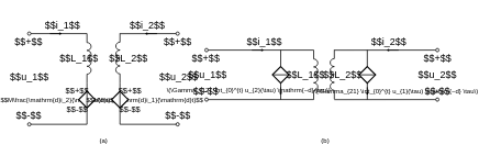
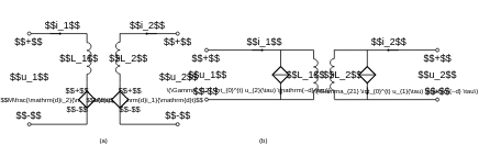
  <mxCell id="0" />
  <mxCell id="1" parent="0" />
  <mxCell id="2" value="$$-$$" style="text;html=1;resizable=1;autosize=1;align=center;verticalAlign=middle;points=[];fillColor=none;strokeColor=none;rounded=0;movable=1;rotatable=1;deletable=1;editable=1;connectable=0;fontSize=10;" vertex="1" parent="1"><mxGeometry x="83.5" y="121.25" width="15" height="20" as="geometry" /></mxCell>
  <mxCell id="3" value="$$+$$" style="text;html=1;resizable=1;autosize=1;align=center;verticalAlign=middle;points=[];fillColor=none;strokeColor=none;rounded=0;movable=1;rotatable=1;deletable=1;editable=1;connectable=0;fontSize=10;" vertex="1" parent="1"><mxGeometry x="83" y="98.75" width="16" height="20" as="geometry" /></mxCell>
  <mxCell id="4" value="$$i_2$$" style="text;html=1;resizable=1;autosize=1;align=center;verticalAlign=middle;points=[];fillColor=none;strokeColor=none;rounded=0;fontSize=12;connectable=1;movable=1;rotatable=1;deletable=1;editable=1;" parent="1" vertex="1"><mxGeometry x="168" y="20" width="15" height="20" as="geometry" /></mxCell>
  <mxCell id="5" value="$$i_1$$" style="text;html=1;resizable=1;autosize=1;align=center;verticalAlign=middle;points=[];fillColor=none;strokeColor=none;rounded=0;fontSize=12;connectable=1;movable=1;rotatable=1;deletable=1;editable=1;" parent="1" vertex="1"><mxGeometry x="63" y="20" width="20" height="20" as="geometry" /></mxCell>
  <mxCell id="6" value="" style="pointerEvents=1;verticalLabelPosition=bottom;shadow=0;dashed=0;align=center;html=1;verticalAlign=top;shape=mxgraph.electrical.inductors.inductor_3;direction=south;deletable=1;fixDash=0;snapToPoint=0;comic=0;sketch=0;strokeWidth=1;" parent="1" vertex="1"><mxGeometry x="103" y="40" width="5" height="60" as="geometry" /></mxCell>
  <mxCell id="7" value="" style="endArrow=none;html=1;rounded=0;startArrow=oval;startFill=0;endSize=4;startSize=4;deletable=1;fixDash=0;snapToPoint=0;" parent="1" edge="1"><mxGeometry width="50" height="50" relative="1" as="geometry"><mxPoint x="33" y="40" as="sourcePoint" /><mxPoint x="103" y="40" as="targetPoint" /></mxGeometry></mxCell>
  <mxCell id="8" value="" style="endArrow=none;html=1;rounded=0;startArrow=oval;startFill=0;endSize=4;startSize=4;deletable=1;fixDash=0;snapToPoint=0;" parent="1" edge="1"><mxGeometry width="50" height="50" relative="1" as="geometry"><mxPoint x="33" y="150" as="sourcePoint" /><mxPoint x="103" y="150" as="targetPoint" /></mxGeometry></mxCell>
  <mxCell id="9" value="" style="pointerEvents=1;verticalLabelPosition=bottom;shadow=0;dashed=0;align=center;html=1;verticalAlign=top;shape=mxgraph.electrical.inductors.inductor_3;direction=north;deletable=1;fixDash=0;snapToPoint=0;" parent="1" vertex="1"><mxGeometry x="138" y="39.58" width="5" height="60" as="geometry" /></mxCell>
  <mxCell id="10" value="" style="endArrow=none;html=1;rounded=0;startArrow=oval;startFill=0;endSize=4;startSize=4;deletable=1;fixDash=0;snapToPoint=0;" parent="1" edge="1"><mxGeometry width="50" height="50" relative="1" as="geometry"><mxPoint x="213" y="40" as="sourcePoint" /><mxPoint x="143" y="40.08" as="targetPoint" /></mxGeometry></mxCell>
  <mxCell id="11" value="" style="endArrow=none;html=1;rounded=0;startArrow=oval;startFill=0;endSize=4;startSize=4;deletable=1;fixDash=0;snapToPoint=0;" parent="1" edge="1"><mxGeometry width="50" height="50" relative="1" as="geometry"><mxPoint x="213" y="150" as="sourcePoint" /><mxPoint x="143" y="150" as="targetPoint" /></mxGeometry></mxCell>
  <mxCell id="12" value="" style="endArrow=classic;html=1;rounded=0;fontSize=12;startSize=4;endSize=1;strokeWidth=1;jumpSize=6;" parent="1" edge="1"><mxGeometry width="50" height="50" relative="1" as="geometry"><mxPoint x="188" y="40" as="sourcePoint" /><mxPoint x="173" y="40" as="targetPoint" /></mxGeometry></mxCell>
  <mxCell id="13" value="" style="endArrow=classic;html=1;rounded=0;fontSize=12;startSize=4;endSize=1;strokeWidth=1;jumpSize=6;" parent="1" edge="1"><mxGeometry width="50" height="50" relative="1" as="geometry"><mxPoint x="58" y="40" as="sourcePoint" /><mxPoint x="73" y="40" as="targetPoint" /></mxGeometry></mxCell>
  <mxCell id="14" value="$$L_1$$" style="text;html=1;resizable=1;autosize=1;align=center;verticalAlign=middle;points=[];fillColor=none;strokeColor=none;rounded=0;fontSize=12;connectable=1;movable=1;rotatable=1;deletable=1;editable=1;" parent="1" vertex="1"><mxGeometry x="83" y="61" width="20" height="20" as="geometry" /></mxCell>
  <mxCell id="15" value="$$L_2$$" style="text;html=1;resizable=1;autosize=1;align=center;verticalAlign=middle;points=[];fillColor=none;strokeColor=none;rounded=0;fontSize=12;connectable=1;movable=1;rotatable=1;deletable=1;editable=1;" parent="1" vertex="1"><mxGeometry x="143" y="61" width="20" height="20" as="geometry" /></mxCell>
  <mxCell id="16" value="$$M\frac{\mathrm{d}i_2}{\mathrm{d}t}$$" style="text;html=1;resizable=1;autosize=1;align=center;verticalAlign=middle;points=[];fillColor=none;strokeColor=none;rounded=0;fontSize=8;movable=1;rotatable=1;deletable=1;editable=1;connectable=1;" vertex="1" parent="1"><mxGeometry x="53.5" y="102.5" width="30" height="35" as="geometry" /></mxCell>
  <mxCell id="17" value="" style="pointerEvents=1;verticalLabelPosition=bottom;shadow=0;dashed=0;align=center;html=1;verticalAlign=top;shape=mxgraph.electrical.signal_sources.source;aspect=fixed;points=[[0.5,0,0],[1,0.5,0],[0.5,1,0],[0,0.5,0]];elSignalType=none;elSourceType=dependent;strokeWidth=1.5;" vertex="1" parent="1"><mxGeometry x="93" y="110" width="20" height="20" as="geometry" /></mxCell>
  <mxCell id="18" value="" style="endArrow=none;html=1;rounded=0;fontSize=12;startSize=4;endSize=1;strokeWidth=1;jumpStyle=none;jumpSize=6;entryX=0.5;entryY=0;entryDx=0;entryDy=0;entryPerimeter=0;exitX=0.5;exitY=1;exitDx=0;exitDy=0;exitPerimeter=0;" edge="1" parent="1" source="17" target="17"><mxGeometry width="50" height="50" relative="1" as="geometry"><mxPoint x="73" y="125" as="sourcePoint" /><mxPoint x="133" y="55" as="targetPoint" /></mxGeometry></mxCell>
  <mxCell id="19" value="" style="endArrow=none;html=1;rounded=0;entryX=1;entryY=1;entryDx=0;entryDy=0;entryPerimeter=0;exitX=0.5;exitY=0;exitDx=0;exitDy=0;exitPerimeter=0;" edge="1" parent="1" source="17" target="6"><mxGeometry width="50" height="50" relative="1" as="geometry"><mxPoint x="113" y="140" as="sourcePoint" /><mxPoint x="163" y="90" as="targetPoint" /></mxGeometry></mxCell>
  <mxCell id="20" value="" style="endArrow=none;html=1;rounded=0;entryX=0.5;entryY=1;entryDx=0;entryDy=0;entryPerimeter=0;" edge="1" parent="1" target="17"><mxGeometry width="50" height="50" relative="1" as="geometry"><mxPoint x="103" y="150" as="sourcePoint" /><mxPoint x="153" y="100" as="targetPoint" /></mxGeometry></mxCell>
  <mxCell id="21" value="$$+$$" style="text;html=1;resizable=1;autosize=1;align=center;verticalAlign=middle;points=[];fillColor=none;strokeColor=none;rounded=0;fontSize=12;movable=1;rotatable=1;deletable=1;editable=1;connectable=0;fixDash=0;snapToPoint=0;" vertex="1" parent="1"><mxGeometry x="20.5" y="41" width="22.5" height="20" as="geometry" /></mxCell>
  <mxCell id="22" value="$$-$$" style="text;html=1;resizable=1;autosize=1;align=center;verticalAlign=middle;points=[];fillColor=none;strokeColor=none;rounded=0;fontSize=12;movable=1;rotatable=1;deletable=1;editable=1;connectable=0;fixDash=0;snapToPoint=0;" vertex="1" parent="1"><mxGeometry x="22.5" y="130" width="18.5" height="20" as="geometry" /></mxCell>
  <mxCell id="23" value="$$u_1$$" style="text;html=1;resizable=1;autosize=1;align=center;verticalAlign=middle;points=[];fillColor=none;strokeColor=none;rounded=0;fontSize=12;movable=1;rotatable=1;deletable=1;editable=1;connectable=0;fixDash=0;snapToPoint=0;" vertex="1" parent="1"><mxGeometry x="23" y="82.5" width="20" height="20" as="geometry" /></mxCell>
  <mxCell id="24" value="$$-$$" style="text;html=1;resizable=1;autosize=1;align=center;verticalAlign=middle;points=[];fillColor=none;strokeColor=none;rounded=0;movable=1;rotatable=1;deletable=1;editable=1;connectable=0;fontSize=10;" vertex="1" parent="1"><mxGeometry x="147.5" y="121.25" width="15" height="20" as="geometry" /></mxCell>
  <mxCell id="25" value="$$+$$" style="text;html=1;resizable=1;autosize=1;align=center;verticalAlign=middle;points=[];fillColor=none;strokeColor=none;rounded=0;movable=1;rotatable=1;deletable=1;editable=1;connectable=0;fontSize=10;" vertex="1" parent="1"><mxGeometry x="147" y="98.75" width="16" height="20" as="geometry" /></mxCell>
  <mxCell id="26" value="$$M\frac{\mathrm{d}i_1}{\mathrm{d}t}$$" style="text;html=1;resizable=1;autosize=1;align=center;verticalAlign=middle;points=[];fillColor=none;strokeColor=none;rounded=0;fontSize=8;movable=1;rotatable=1;deletable=1;editable=1;connectable=1;" vertex="1" parent="1"><mxGeometry x="153" y="110" width="40" height="20" as="geometry" /></mxCell>
  <mxCell id="27" value="" style="pointerEvents=1;verticalLabelPosition=bottom;shadow=0;dashed=0;align=center;html=1;verticalAlign=top;shape=mxgraph.electrical.signal_sources.source;aspect=fixed;points=[[0.5,0,0],[1,0.5,0],[0.5,1,0],[0,0.5,0]];elSignalType=none;elSourceType=dependent;strokeWidth=1.5;" vertex="1" parent="1"><mxGeometry x="133" y="110" width="20" height="20" as="geometry" /></mxCell>
  <mxCell id="28" value="" style="endArrow=none;html=1;rounded=0;fontSize=12;startSize=4;endSize=1;strokeWidth=1;jumpStyle=none;jumpSize=6;entryX=0.5;entryY=0;entryDx=0;entryDy=0;entryPerimeter=0;exitX=0.5;exitY=1;exitDx=0;exitDy=0;exitPerimeter=0;" edge="1" parent="1" source="27" target="27"><mxGeometry width="50" height="50" relative="1" as="geometry"><mxPoint x="152.5" y="120.63" as="sourcePoint" /><mxPoint x="212.5" y="50.63" as="targetPoint" /></mxGeometry></mxCell>
  <mxCell id="29" value="" style="endArrow=none;html=1;rounded=0;entryX=0;entryY=1;entryDx=0;entryDy=0;entryPerimeter=0;exitX=0.5;exitY=0;exitDx=0;exitDy=0;exitPerimeter=0;" edge="1" parent="1" source="27" target="9"><mxGeometry width="50" height="50" relative="1" as="geometry"><mxPoint x="192.5" y="135.63" as="sourcePoint" /><mxPoint x="182.5" y="95.63" as="targetPoint" /></mxGeometry></mxCell>
  <mxCell id="30" value="" style="endArrow=none;html=1;rounded=0;entryX=0.5;entryY=1;entryDx=0;entryDy=0;entryPerimeter=0;" edge="1" parent="1" target="27"><mxGeometry width="50" height="50" relative="1" as="geometry"><mxPoint x="143" y="150" as="sourcePoint" /><mxPoint x="232.5" y="95.63" as="targetPoint" /></mxGeometry></mxCell>
  <mxCell id="31" value="$$+$$" style="text;html=1;resizable=1;autosize=1;align=center;verticalAlign=middle;points=[];fillColor=none;strokeColor=none;rounded=0;fontSize=12;movable=1;rotatable=1;deletable=1;editable=1;connectable=0;fixDash=0;snapToPoint=0;" vertex="1" parent="1"><mxGeometry x="202" y="41" width="22.5" height="20" as="geometry" /></mxCell>
  <mxCell id="32" value="$$-$$" style="text;html=1;resizable=1;autosize=1;align=center;verticalAlign=middle;points=[];fillColor=none;strokeColor=none;rounded=0;fontSize=12;movable=1;rotatable=1;deletable=1;editable=1;connectable=0;fixDash=0;snapToPoint=0;" vertex="1" parent="1"><mxGeometry x="204" y="130" width="18.5" height="20" as="geometry" /></mxCell>
  <mxCell id="33" value="$$u_2$$" style="text;html=1;resizable=1;autosize=1;align=center;verticalAlign=middle;points=[];fillColor=none;strokeColor=none;rounded=0;fontSize=12;movable=1;rotatable=1;deletable=1;editable=1;connectable=0;fixDash=0;snapToPoint=0;" vertex="1" parent="1"><mxGeometry x="204" y="82.5" width="20" height="20" as="geometry" /></mxCell>
  <mxCell id="34" value="(a)" style="text;html=1;align=center;verticalAlign=middle;resizable=0;points=[];autosize=1;strokeColor=none;fillColor=none;fontSize=8;" vertex="1" parent="1"><mxGeometry x="108" y="160" width="30" height="20" as="geometry" /></mxCell>
  <mxCell id="35" value="$$i_2$$" style="text;html=1;resizable=1;autosize=1;align=center;verticalAlign=middle;points=[];fillColor=none;strokeColor=none;rounded=0;fontSize=12;connectable=1;movable=1;rotatable=1;deletable=1;editable=1;" vertex="1" parent="1"><mxGeometry x="461" y="40" width="15" height="20" as="geometry" /></mxCell>
  <mxCell id="36" value="$$i_1$$" style="text;html=1;resizable=1;autosize=1;align=center;verticalAlign=middle;points=[];fillColor=none;strokeColor=none;rounded=0;fontSize=12;connectable=1;movable=1;rotatable=1;deletable=1;editable=1;" vertex="1" parent="1"><mxGeometry x="308" y="40" width="20" height="20" as="geometry" /></mxCell>
  <mxCell id="37" value="" style="pointerEvents=1;verticalLabelPosition=bottom;shadow=0;dashed=0;align=center;html=1;verticalAlign=top;shape=mxgraph.electrical.inductors.inductor_3;direction=south;deletable=1;fixDash=0;snapToPoint=0;comic=0;sketch=0;strokeWidth=1;" vertex="1" parent="1"><mxGeometry x="378" y="60" width="5" height="60" as="geometry" /></mxCell>
  <mxCell id="38" value="" style="endArrow=none;html=1;rounded=0;startArrow=oval;startFill=0;endSize=4;startSize=4;deletable=1;fixDash=0;snapToPoint=0;" edge="1" parent="1"><mxGeometry width="50" height="50" relative="1" as="geometry"><mxPoint x="248" y="60" as="sourcePoint" /><mxPoint x="378" y="60" as="targetPoint" /></mxGeometry></mxCell>
  <mxCell id="39" value="" style="endArrow=none;html=1;rounded=0;startArrow=oval;startFill=0;endSize=4;startSize=4;deletable=1;fixDash=0;snapToPoint=0;entryX=1;entryY=1;entryDx=0;entryDy=0;entryPerimeter=0;" edge="1" parent="1" target="37"><mxGeometry width="50" height="50" relative="1" as="geometry"><mxPoint x="248" y="120" as="sourcePoint" /><mxPoint x="377" y="135" as="targetPoint" /></mxGeometry></mxCell>
  <mxCell id="40" value="" style="pointerEvents=1;verticalLabelPosition=bottom;shadow=0;dashed=0;align=center;html=1;verticalAlign=top;shape=mxgraph.electrical.inductors.inductor_3;direction=north;deletable=1;fixDash=0;snapToPoint=0;" vertex="1" parent="1"><mxGeometry x="398" y="59.58" width="5" height="60" as="geometry" /></mxCell>
  <mxCell id="41" value="" style="endArrow=none;html=1;rounded=0;startArrow=oval;startFill=0;endSize=4;startSize=4;deletable=1;fixDash=0;snapToPoint=0;" edge="1" parent="1"><mxGeometry width="50" height="50" relative="1" as="geometry"><mxPoint x="528" y="60" as="sourcePoint" /><mxPoint x="403" y="60.08" as="targetPoint" /></mxGeometry></mxCell>
  <mxCell id="42" value="" style="endArrow=classic;html=1;rounded=0;fontSize=12;startSize=4;endSize=1;strokeWidth=1;jumpSize=6;" edge="1" parent="1"><mxGeometry width="50" height="50" relative="1" as="geometry"><mxPoint x="481" y="60" as="sourcePoint" /><mxPoint x="466" y="60" as="targetPoint" /></mxGeometry></mxCell>
  <mxCell id="43" value="" style="endArrow=classic;html=1;rounded=0;fontSize=12;startSize=4;endSize=1;strokeWidth=1;jumpSize=6;" edge="1" parent="1"><mxGeometry width="50" height="50" relative="1" as="geometry"><mxPoint x="303" y="60" as="sourcePoint" /><mxPoint x="318" y="60" as="targetPoint" /></mxGeometry></mxCell>
  <mxCell id="44" value="$$L_1$$" style="text;html=1;resizable=1;autosize=1;align=center;verticalAlign=middle;points=[];fillColor=none;strokeColor=none;rounded=0;fontSize=12;connectable=1;movable=1;rotatable=1;deletable=1;editable=1;" vertex="1" parent="1"><mxGeometry x="358" y="81" width="20" height="20" as="geometry" /></mxCell>
  <mxCell id="45" value="$$L_2$$" style="text;html=1;resizable=1;autosize=1;align=center;verticalAlign=middle;points=[];fillColor=none;strokeColor=none;rounded=0;fontSize=12;connectable=1;movable=1;rotatable=1;deletable=1;editable=1;" vertex="1" parent="1"><mxGeometry x="403" y="81" width="20" height="20" as="geometry" /></mxCell>
  <mxCell id="46" value="\(\Gamma_{12} \int_{0}^{t} u_{2}(\tau) \mathrm{~d} \tau\)" style="text;html=1;resizable=1;autosize=1;align=center;verticalAlign=middle;points=[];fillColor=none;strokeColor=none;rounded=0;fontSize=8;movable=1;rotatable=1;deletable=1;editable=1;connectable=0;" vertex="1" parent="1"><mxGeometry x="263" y="98.75" width="72" height="20" as="geometry" /></mxCell>
  <mxCell id="47" value="" style="pointerEvents=1;verticalLabelPosition=bottom;shadow=0;dashed=0;align=center;html=1;verticalAlign=top;shape=mxgraph.electrical.signal_sources.source;aspect=fixed;points=[[0.5,0,0],[1,0.5,0],[0.5,1,0],[0,0.5,0]];elSignalType=none;elSourceType=dependent;strokeWidth=1.5;direction=south;" vertex="1" parent="1"><mxGeometry x="328" y="80" width="20" height="20" as="geometry" /></mxCell>
  <mxCell id="48" value="" style="endArrow=none;html=1;rounded=0;fontSize=12;startSize=4;endSize=1;strokeWidth=1;jumpStyle=none;jumpSize=6;entryX=0.5;entryY=0;entryDx=0;entryDy=0;entryPerimeter=0;exitX=0.5;exitY=1;exitDx=0;exitDy=0;exitPerimeter=0;" edge="1" parent="1" source="47" target="47"><mxGeometry width="50" height="50" relative="1" as="geometry"><mxPoint x="308" y="94.58" as="sourcePoint" /><mxPoint x="368" y="24.58" as="targetPoint" /></mxGeometry></mxCell>
  <mxCell id="49" value="" style="endArrow=none;html=1;rounded=0;exitX=0;exitY=0.5;exitDx=0;exitDy=0;exitPerimeter=0;" edge="1" parent="1" source="47"><mxGeometry width="50" height="50" relative="1" as="geometry"><mxPoint x="348" y="109.58" as="sourcePoint" /><mxPoint x="338" y="60" as="targetPoint" /></mxGeometry></mxCell>
  <mxCell id="50" value="" style="endArrow=none;html=1;rounded=0;entryX=1;entryY=0.5;entryDx=0;entryDy=0;entryPerimeter=0;" edge="1" parent="1" target="47"><mxGeometry width="50" height="50" relative="1" as="geometry"><mxPoint x="338" y="120" as="sourcePoint" /><mxPoint x="433" y="120" as="targetPoint" /></mxGeometry></mxCell>
  <mxCell id="51" value="$$+$$" style="text;html=1;resizable=1;autosize=1;align=center;verticalAlign=middle;points=[];fillColor=none;strokeColor=none;rounded=0;fontSize=12;movable=1;rotatable=1;deletable=1;editable=1;connectable=0;fixDash=0;snapToPoint=0;" vertex="1" parent="1"><mxGeometry x="236" y="60" width="22.5" height="20" as="geometry" /></mxCell>
  <mxCell id="52" value="$$-$$" style="text;html=1;resizable=1;autosize=1;align=center;verticalAlign=middle;points=[];fillColor=none;strokeColor=none;rounded=0;fontSize=12;movable=1;rotatable=1;deletable=1;editable=1;connectable=0;fixDash=0;snapToPoint=0;" vertex="1" parent="1"><mxGeometry x="238" y="100" width="18.5" height="20" as="geometry" /></mxCell>
  <mxCell id="53" value="$$u_1$$" style="text;html=1;resizable=1;autosize=1;align=center;verticalAlign=middle;points=[];fillColor=none;strokeColor=none;rounded=0;fontSize=12;movable=1;rotatable=1;deletable=1;editable=1;connectable=0;fixDash=0;snapToPoint=0;" vertex="1" parent="1"><mxGeometry x="238.5" y="79.58" width="20" height="20" as="geometry" /></mxCell>
  <mxCell id="54" value="" style="endArrow=classic;html=1;rounded=0;fontSize=12;startSize=4;endSize=1;strokeWidth=1;jumpSize=6;" edge="1" parent="1"><mxGeometry width="50" height="50" relative="1" as="geometry"><mxPoint x="338" y="105" as="sourcePoint" /><mxPoint x="338" y="115" as="targetPoint" /></mxGeometry></mxCell>
  <mxCell id="55" value="" style="endArrow=none;html=1;rounded=0;startArrow=oval;startFill=0;endSize=4;startSize=4;deletable=1;fixDash=0;snapToPoint=0;" edge="1" parent="1"><mxGeometry width="50" height="50" relative="1" as="geometry"><mxPoint x="528" y="120" as="sourcePoint" /><mxPoint x="403" y="120.08" as="targetPoint" /></mxGeometry></mxCell>
  <mxCell id="56" value="" style="pointerEvents=1;verticalLabelPosition=bottom;shadow=0;dashed=0;align=center;html=1;verticalAlign=top;shape=mxgraph.electrical.signal_sources.source;aspect=fixed;points=[[0.5,0,0],[1,0.5,0],[0.5,1,0],[0,0.5,0]];elSignalType=none;elSourceType=dependent;strokeWidth=1.5;direction=south;" vertex="1" parent="1"><mxGeometry x="433" y="80" width="20" height="20" as="geometry" /></mxCell>
  <mxCell id="57" value="" style="endArrow=none;html=1;rounded=0;fontSize=12;startSize=4;endSize=1;strokeWidth=1;jumpStyle=none;jumpSize=6;entryX=0.5;entryY=0;entryDx=0;entryDy=0;entryPerimeter=0;exitX=0.5;exitY=1;exitDx=0;exitDy=0;exitPerimeter=0;" edge="1" parent="1" source="56" target="56"><mxGeometry width="50" height="50" relative="1" as="geometry"><mxPoint x="413" y="94.58" as="sourcePoint" /><mxPoint x="473" y="24.58" as="targetPoint" /></mxGeometry></mxCell>
  <mxCell id="58" value="" style="endArrow=none;html=1;rounded=0;exitX=0;exitY=0.5;exitDx=0;exitDy=0;exitPerimeter=0;" edge="1" parent="1" source="56"><mxGeometry width="50" height="50" relative="1" as="geometry"><mxPoint x="453" y="109.58" as="sourcePoint" /><mxPoint x="443" y="60" as="targetPoint" /></mxGeometry></mxCell>
  <mxCell id="59" value="" style="endArrow=none;html=1;rounded=0;entryX=1;entryY=0.5;entryDx=0;entryDy=0;entryPerimeter=0;" edge="1" parent="1" target="56"><mxGeometry width="50" height="50" relative="1" as="geometry"><mxPoint x="443" y="120" as="sourcePoint" /><mxPoint x="538" y="120" as="targetPoint" /></mxGeometry></mxCell>
  <mxCell id="60" value="" style="endArrow=classic;html=1;rounded=0;fontSize=12;startSize=4;endSize=1;strokeWidth=1;jumpSize=6;" edge="1" parent="1"><mxGeometry width="50" height="50" relative="1" as="geometry"><mxPoint x="443" y="105" as="sourcePoint" /><mxPoint x="443" y="115" as="targetPoint" /></mxGeometry></mxCell>
  <mxCell id="61" value="\(\Gamma_{21} \int_{0}^{t} u_{1}(\tau) \mathrm{~d} \tau\)" style="text;html=1;resizable=1;autosize=1;align=center;verticalAlign=middle;points=[];fillColor=none;strokeColor=none;rounded=0;fontSize=8;movable=1;rotatable=1;deletable=1;editable=1;connectable=0;" vertex="1" parent="1"><mxGeometry x="443" y="100" width="70" height="20" as="geometry" /></mxCell>
  <mxCell id="62" value="$$+$$" style="text;html=1;resizable=1;autosize=1;align=center;verticalAlign=middle;points=[];fillColor=none;strokeColor=none;rounded=0;fontSize=12;movable=1;rotatable=1;deletable=1;editable=1;connectable=0;fixDash=0;snapToPoint=0;" vertex="1" parent="1"><mxGeometry x="517" y="60" width="22.5" height="20" as="geometry" /></mxCell>
  <mxCell id="63" value="$$-$$" style="text;html=1;resizable=1;autosize=1;align=center;verticalAlign=middle;points=[];fillColor=none;strokeColor=none;rounded=0;fontSize=12;movable=1;rotatable=1;deletable=1;editable=1;connectable=0;fixDash=0;snapToPoint=0;" vertex="1" parent="1"><mxGeometry x="519" y="100" width="18.5" height="20" as="geometry" /></mxCell>
  <mxCell id="64" value="$$u_2$$" style="text;html=1;resizable=1;autosize=1;align=center;verticalAlign=middle;points=[];fillColor=none;strokeColor=none;rounded=0;fontSize=12;movable=1;rotatable=1;deletable=1;editable=1;connectable=0;fixDash=0;snapToPoint=0;" vertex="1" parent="1"><mxGeometry x="518" y="79.58" width="20" height="20" as="geometry" /></mxCell>
- <mxCell id="65" value="(b)" style="text;html=1;align=center;verticalAlign=middle;resizable=0;points=[];autosize=1;strokeColor=none;fillColor=none;fontSize=8;" vertex="1" parent="1"><mxGeometry x="379" y="160" width="25" height="20" as="geometry" /></mxCell>
+ <mxCell id="65" value="(b)" style="text;html=1;align=center;verticalAlign=middle;resizable=0;points=[];autosize=1;strokeColor=none;fillColor=none;fontSize=8;" vertex="1" parent="1"><mxGeometry x="304" y="160" width="25" height="20" as="geometry" /></mxCell>
